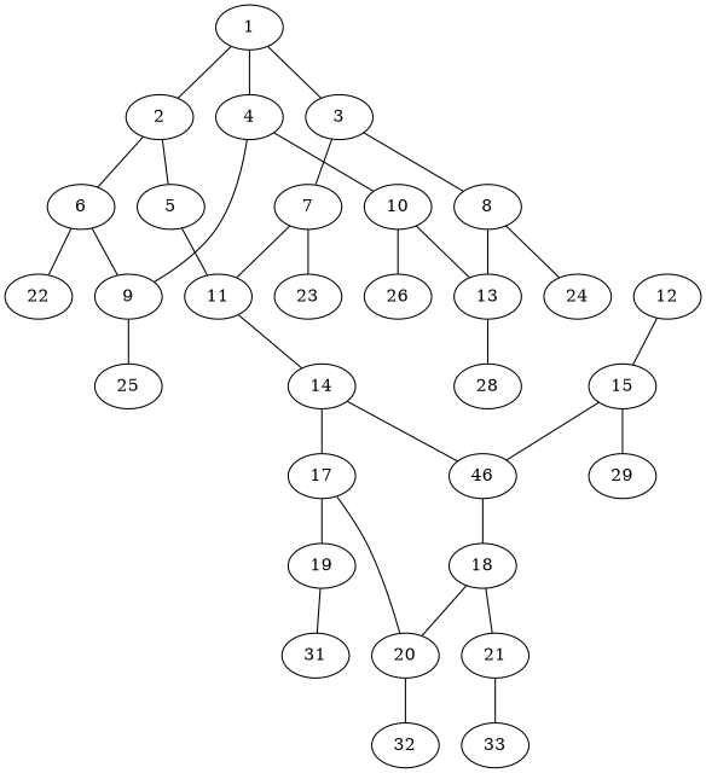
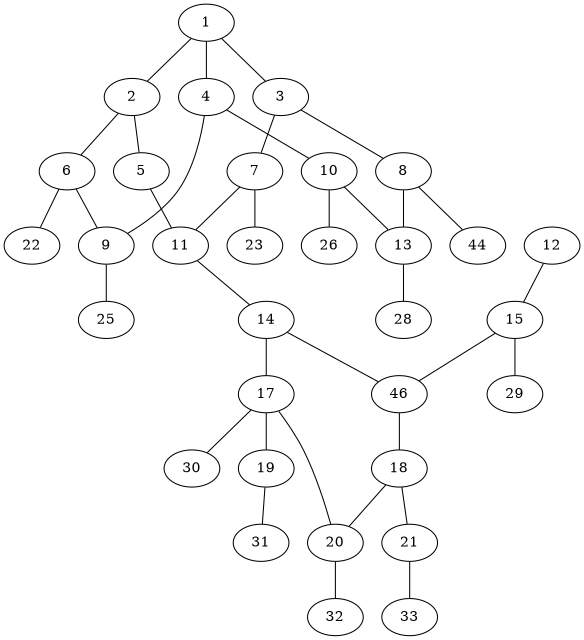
  graph {
    node [chem=C]
    edge [valence=1]
    1
    2
    3
    4
    5
    6
    7
    8
    9
    10
    11
    22 [chem=H]
    23 [chem=H]
    13
-   24 [chem=H]
+   24 [chem=H label=44]
    25 [chem=H]
    26 [chem=H]
    14
    12
    15
    28 [chem=H]
    n22 [label=46]
    17
    29 [chem=H]
    18
    19
+   30 [chem=H]
    20
    21 [chem=O]
    31 [chem=H]
    32 [chem=H]
    33 [chem=H]
    1 -- 2
    1 -- 3
    1 -- 4 [valence=2]
    2 -- 5 [valence=2]
    2 -- 6
    3 -- 7
    3 -- 8 [valence=2]
    4 -- 9
    4 -- 10
    5 -- 11
    6 -- 9 [valence=2]
    6 -- 22
    7 -- 11 [valence=2]
    7 -- 23
    8 -- 13
    8 -- 24
    9 -- 25
    10 -- 13 [valence=2]
    10 -- 26
    11 -- 14
    13 -- 28
    14 -- n22 [valence=2]
    14 -- 17
    12 -- 15 [valence=2]
    15 -- n22
    15 -- 29
    n22 -- 18
    17 -- 19 [valence=2]
+   17 -- 30
    17 -- 20
    18 -- 20 [valence=2]
    18 -- 21
    19 -- 31
    20 -- 32
    21 -- 33
  }
